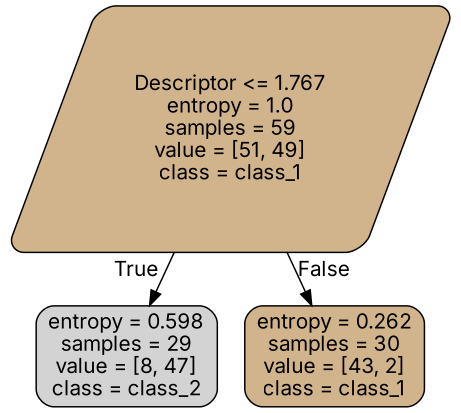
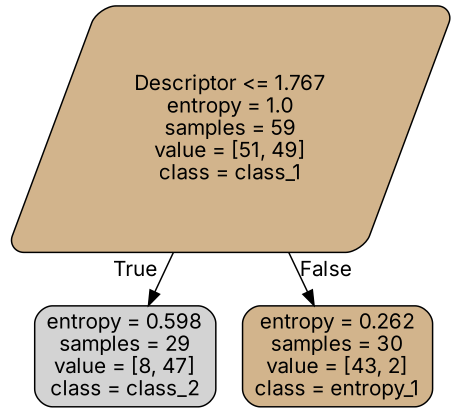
  digraph {
    fontname=Inter
    node [color=black fillcolor=tan fontname=Inter shape=box style="filled, rounded"]
    edge [fontname=Inter labeldistance=2.5]
    n1 [label="Descriptor <= 1.767\nentropy = 1.0\nsamples = 59\nvalue = [51, 49]\nclass = class_1" shape=parallelogram]
    n2 [fillcolor=lightgrey label="entropy = 0.598\nsamples = 29\nvalue = [8, 47]\nclass = class_2"]
-   n3 [label="entropy = 0.262\nsamples = 30\nvalue = [43, 2]\nclass = class_1"]
+   n3 [label="entropy = 0.262\nsamples = 30\nvalue = [43, 2]\nclass = entropy_1"]
    n1 -> n2 [headlabel=True labelangle=45]
    n1 -> n3 [headlabel=False labelangle=-45]
  }
